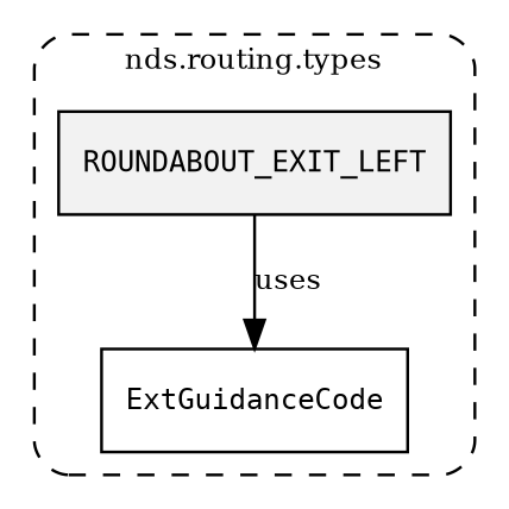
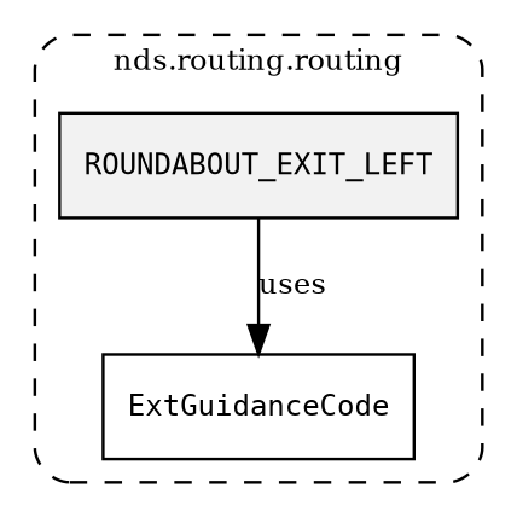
  digraph {
    fontsize=10
    rankdir=TB
    node [fontsize=10 shape=box]
    n1 [fillcolor="#0000000D" label=<<font face="monospace"><table align="center" border="0" cellspacing="0" cellpadding="0"><tr><td href="../../../content/packages/nds.routing.types.html#Constant-ROUNDABOUT_EXIT_LEFT" title="Constant defined in nds.routing.types">ROUNDABOUT_EXIT_LEFT</td></tr></table></font>> style=filled]
    n2 [label=<<font face="monospace"><table align="center" border="0" cellspacing="0" cellpadding="0"><tr><td href="../../../content/packages/nds.routing.types.html#Subtype-ExtGuidanceCode" title="Subtype defined in nds.routing.types">ExtGuidanceCode</td></tr></table></font>>]
    subgraph cluster_1 {
-     label="nds.routing.types"
+     label="nds.routing.routing"
      style="dashed, rounded"
      n1
      n2
    }
    n1 -> n2 [fontsize=10 label=uses]
  }
